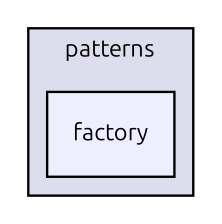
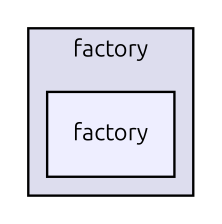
  digraph {
    compound=true
    fontname=Ubuntu
    n1 [fillcolor="#eeeeff" fontname=Ubuntu fontsize=10 label=factory pencolor=black shape=box style=filled]
    subgraph cluster_1 {
      bgcolor="#ddddee"
      fontsize=10
-     label=patterns
+     label=factory
      pencolor=black
      n1
    }
  }
